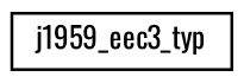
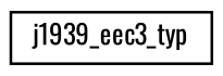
  digraph {
    rankdir=TB
    fontname=Oswald
-   n1 [color=black fillcolor=white fontname=Oswald fontsize=10 height=0.2 label=j1959_eec3_typ shape=record style=filled width=0.4]
+   n1 [color=black fillcolor=white fontname=Oswald fontsize=10 height=0.2 label=j1939_eec3_typ shape=record style=filled width=0.4]
  }
